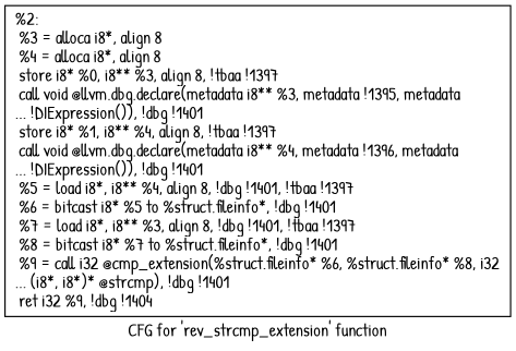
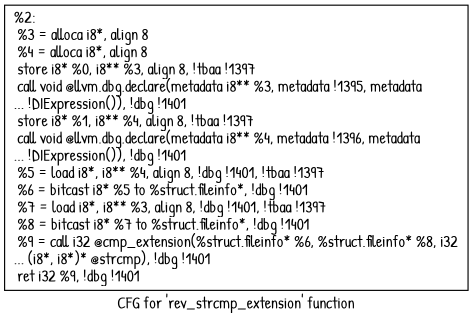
  digraph {
    label="CFG for 'rev_strcmp_extension' function"
    fontname="Patrick Hand"
-   n1 [label="{%2:\l  %3 = alloca i8*, align 8\l  %4 = alloca i8*, align 8\l  store i8* %0, i8** %3, align 8, !tbaa !1397\l  call void @llvm.dbg.declare(metadata i8** %3, metadata !1395, metadata\l... !DIExpression()), !dbg !1401\l  store i8* %1, i8** %4, align 8, !tbaa !1397\l  call void @llvm.dbg.declare(metadata i8** %4, metadata !1396, metadata\l... !DIExpression()), !dbg !1401\l  %5 = load i8*, i8** %4, align 8, !dbg !1401, !tbaa !1397\l  %6 = bitcast i8* %5 to %struct.fileinfo*, !dbg !1401\l  %7 = load i8*, i8** %3, align 8, !dbg !1401, !tbaa !1397\l  %8 = bitcast i8* %7 to %struct.fileinfo*, !dbg !1401\l  %9 = call i32 @cmp_extension(%struct.fileinfo* %6, %struct.fileinfo* %8, i32\l... (i8*, i8*)* @strcmp), !dbg !1401\l  ret i32 %9, !dbg !1404\l}" shape=record fontname="Patrick Hand"]
+   n1 [label="{%2:\l  %3 = alloca i8*, align 8\l  %4 = alloca i8*, align 8\l  store i8* %0, i8** %3, align 8, !tbaa !1397\l  call void @llvm.dbg.declare(metadata i8** %3, metadata !1395, metadata\l... !DIExpression()), !dbg !1401\l  store i8* %1, i8** %4, align 8, !tbaa !1397\l  call void @llvm.dbg.declare(metadata i8** %4, metadata !1396, metadata\l... !DIExpression()), !dbg !1401\l  %5 = load i8*, i8** %4, align 8, !dbg !1401, !tbaa !1397\l  %6 = bitcast i8* %5 to %struct.fileinfo*, !dbg !1401\l  %7 = load i8*, i8** %3, align 8, !dbg !1401, !tbaa !1397\l  %8 = bitcast i8* %7 to %struct.fileinfo*, !dbg !1401\l  %9 = call i32 @cmp_extension(%struct.fileinfo* %6, %struct.fileinfo* %8, i32\l... (i8*, i8*)* @strcmp), !dbg !1401\l  ret i32 %9, !dbg !1401\l}" shape=record fontname="Patrick Hand"]
  }
